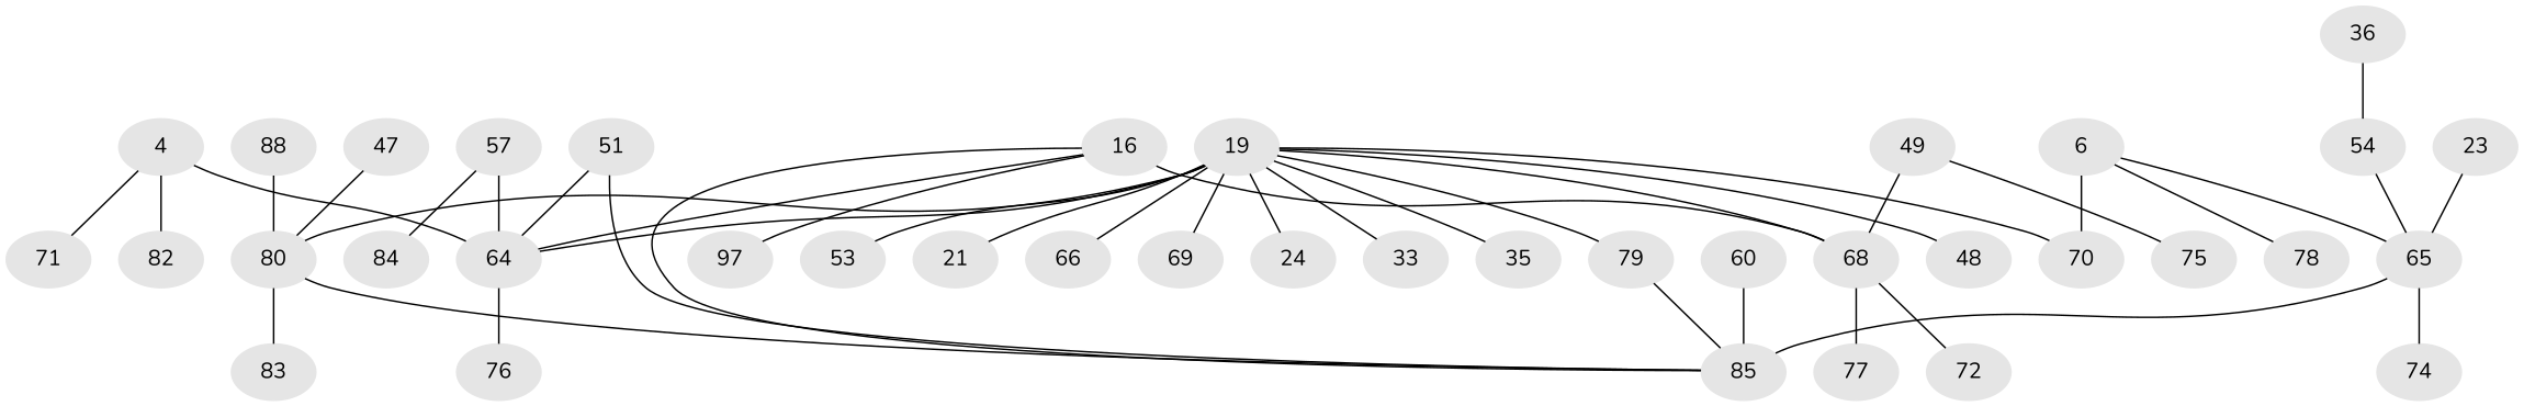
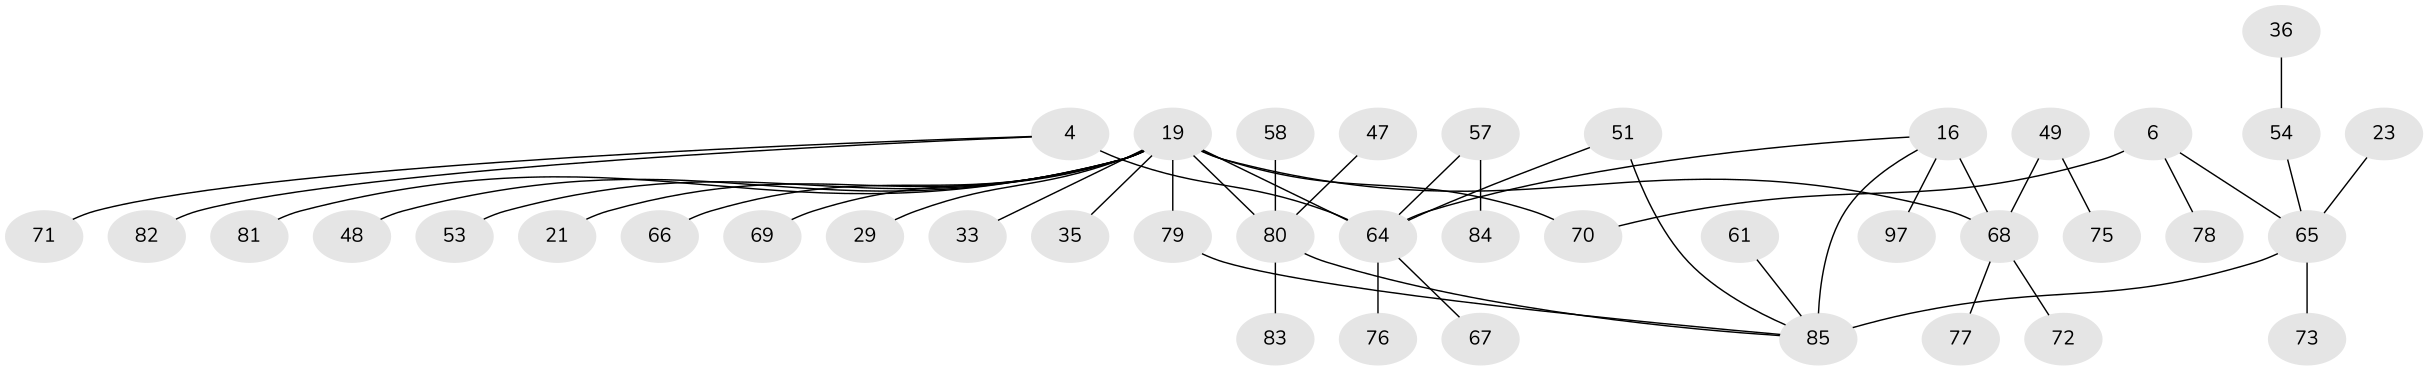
  graph {
    fontname=Nunito
    node [color=gray90 fontname=Nunito style=filled]
    edge [fontname=Nunito]
    4 [super="+1"]
    64 [super="+38+43+3+22+34+44"]
    71 [super="+52"]
    82
+   67 [super="+55"]
    76
    85 [super="+12+59"]
    6 [super="+5"]
    65 [super="+11"]
    78
    70
    19 [super="+18+8"]
    68 [super="+26+14+24"]
-   29 [label=24]
+   29
    33
    35
    48
    n18 [label=53 super="+37"]
    n19 [label=21]
    66
    69 [super="+62"]
    79 [super="+63"]
    80 [super="+20+30"]
-   74
+   81 [super="+73"]
+   74 [label=73]
    16 [super="+15"]
    n27 [label=97]
    72 [super="+32+41+42"]
    77
    83
    23
    36
    54
    47 [super="+39"]
    49
    75
    51 [super="+28"]
    57
    84
-   58 [super="+45" label=88]
-   60 [super="+56"]
+   58 [super="+45"]
+   60 [super="+56" label=61]
    4 -- 64 [weight=4]
    4 -- 71
    4 -- 82
+   64 -- 67
    64 -- 76
    6 -- 65 [weight=2]
    6 -- 78
    6 -- 70 [weight=4]
    65 -- 85 [weight=4]
    65 -- 74
    19 -- 64 [weight=2]
    19 -- 70
    19 -- 68 [weight=2]
    19 -- 29
    19 -- 33
    19 -- 35
    19 -- 48
    19 -- n18
    19 -- n19
    19 -- 66
    19 -- 69
    19 -- 79 [weight=2]
    19 -- 80 [weight=4]
+   19 -- 81
    68 -- 72
    68 -- 77
    79 -- 85
    80 -- 85
    80 -- 83
    16 -- 64
    16 -- 85
    16 -- 68 [weight=4]
    16 -- n27
    23 -- 65
    36 -- 54
    54 -- 65
    47 -- 80
    49 -- 68
    49 -- 75
    51 -- 64
    51 -- 85
    57 -- 64
    57 -- 84
    58 -- 80
    60 -- 85
  }
